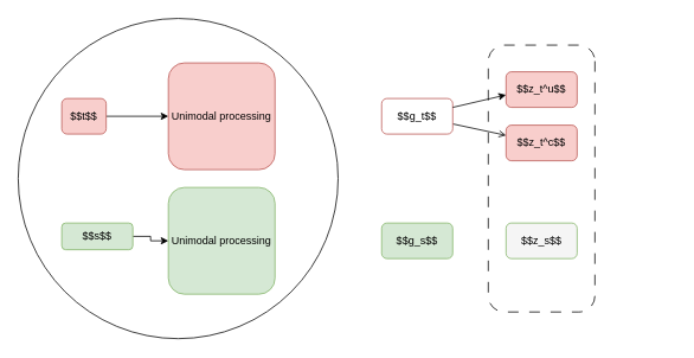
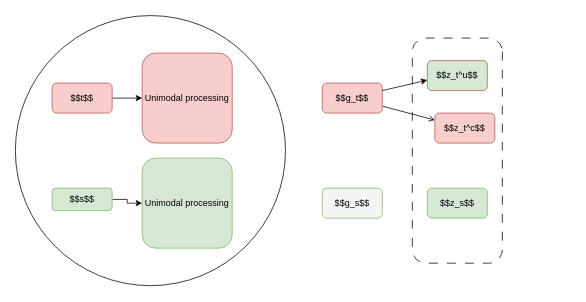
  <mxCell id="0" />
  <mxCell id="1" parent="0" />
  <mxCell id="2" value="" style="ellipse;whiteSpace=wrap;html=1;aspect=fixed;fillColor=none;" vertex="1" parent="1"><mxGeometry x="20" y="20" width="360" height="360" as="geometry" /></mxCell>
  <mxCell id="3" value="" style="edgeStyle=orthogonalEdgeStyle;rounded=0;orthogonalLoop=1;jettySize=auto;html=1;" edge="1" parent="1" source="4" target="7"><mxGeometry relative="1" as="geometry" /></mxCell>
- <mxCell id="4" value="$$t$$" style="rounded=1;whiteSpace=wrap;html=1;fillColor=#f8cecc;strokeColor=#b85450;" vertex="1" parent="1"><mxGeometry x="69" y="110" width="50" height="40" as="geometry" /></mxCell>
+ <mxCell id="4" value="$$t$$" style="rounded=1;whiteSpace=wrap;html=1;fillColor=#f8cecc;strokeColor=#b85450;" vertex="1" parent="1"><mxGeometry x="69" y="110" width="80" height="40" as="geometry" /></mxCell>
  <mxCell id="5" value="" style="edgeStyle=orthogonalEdgeStyle;rounded=0;orthogonalLoop=1;jettySize=auto;html=1;" edge="1" parent="1" source="6" target="8"><mxGeometry relative="1" as="geometry" /></mxCell>
  <mxCell id="6" value="$$s$$" style="rounded=1;whiteSpace=wrap;html=1;fillColor=#d5e8d4;strokeColor=#82b366;" vertex="1" parent="1"><mxGeometry x="69" y="250" width="80" height="30" as="geometry" /></mxCell>
  <mxCell id="7" value="Unimodal processing" style="rounded=1;whiteSpace=wrap;html=1;fillColor=#f8cecc;strokeColor=#b85450;" vertex="1" parent="1"><mxGeometry x="189" y="70" width="120" height="120" as="geometry" /></mxCell>
  <mxCell id="8" value="Unimodal processing" style="rounded=1;whiteSpace=wrap;html=1;fillColor=#d5e8d4;strokeColor=#82b366;" vertex="1" parent="1"><mxGeometry x="189" y="210" width="120" height="120" as="geometry" /></mxCell>
  <mxCell id="9" value="" style="rounded=0;orthogonalLoop=1;jettySize=auto;html=1;endArrow=open;" edge="1" parent="1" source="10" target="14"><mxGeometry relative="1" as="geometry" /></mxCell>
- <mxCell id="10" value="$$g_t$$" style="rounded=1;whiteSpace=wrap;html=1;fillColor=#ffffff;strokeColor=#b85450;" vertex="1" parent="1"><mxGeometry x="429" y="110" width="80" height="40" as="geometry" /></mxCell>
- <mxCell id="11" value="$$g_s$$" style="rounded=1;whiteSpace=wrap;html=1;fillColor=#d5e8d4;strokeColor=#82b366;" vertex="1" parent="1"><mxGeometry x="429" y="250" width="80" height="40" as="geometry" /></mxCell>
+ <mxCell id="10" value="$$g_t$$" style="rounded=1;whiteSpace=wrap;html=1;fillColor=#f8cecc;strokeColor=#b85450;" vertex="1" parent="1"><mxGeometry x="429" y="110" width="80" height="40" as="geometry" /></mxCell>
+ <mxCell id="11" value="$$g_s$$" style="rounded=1;whiteSpace=wrap;html=1;fillColor=#f5f5f5;strokeColor=#82b366;" vertex="1" parent="1"><mxGeometry x="429" y="250" width="80" height="40" as="geometry" /></mxCell>
  <mxCell id="12" value="" style="rounded=1;whiteSpace=wrap;html=1;rotation=90;fillColor=none;dashed=1;dashPattern=12 12;" vertex="1" parent="1"><mxGeometry x="459" y="140" width="300" height="120" as="geometry" /></mxCell>
- <mxCell id="13" value="$$z_t^u$$" style="rounded=1;whiteSpace=wrap;html=1;fillColor=#f8cecc;strokeColor=#b85450;" vertex="1" parent="1"><mxGeometry x="569" y="80" width="80" height="40" as="geometry" /></mxCell>
- <mxCell id="14" value="$$z_t^c$$" style="rounded=1;whiteSpace=wrap;html=1;fillColor=#f8cecc;strokeColor=#b85450;" vertex="1" parent="1"><mxGeometry x="569" y="140" width="80" height="40" as="geometry" /></mxCell>
- <mxCell id="15" value="$$z_s$$" style="rounded=1;whiteSpace=wrap;html=1;fillColor=#f5f5f5;strokeColor=#82b366;" vertex="1" parent="1"><mxGeometry x="569" y="250" width="80" height="40" as="geometry" /></mxCell>
+ <mxCell id="13" value="$$z_t^u$$" style="rounded=1;whiteSpace=wrap;html=1;fillColor=#d5e8d4;strokeColor=#b85450;" vertex="1" parent="1"><mxGeometry x="569" y="80" width="80" height="40" as="geometry" /></mxCell>
+ <mxCell id="14" value="$$z_t^c$$" style="rounded=1;whiteSpace=wrap;html=1;fillColor=#f8cecc;strokeColor=#b85450;" vertex="1" parent="1"><mxGeometry x="579" y="150" width="80" height="40" as="geometry" /></mxCell>
+ <mxCell id="15" value="$$z_s$$" style="rounded=1;whiteSpace=wrap;html=1;fillColor=#d5e8d4;strokeColor=#82b366;" vertex="1" parent="1"><mxGeometry x="569" y="250" width="80" height="40" as="geometry" /></mxCell>
  <mxCell id="16" value="" style="rounded=0;orthogonalLoop=1;jettySize=auto;html=1;exitX=1;exitY=0.25;exitDx=0;exitDy=0;" edge="1" parent="1" source="10"><mxGeometry relative="1" as="geometry"><mxPoint x="509" y="94" as="sourcePoint" /><mxPoint x="569" y="106" as="targetPoint" /></mxGeometry></mxCell>
